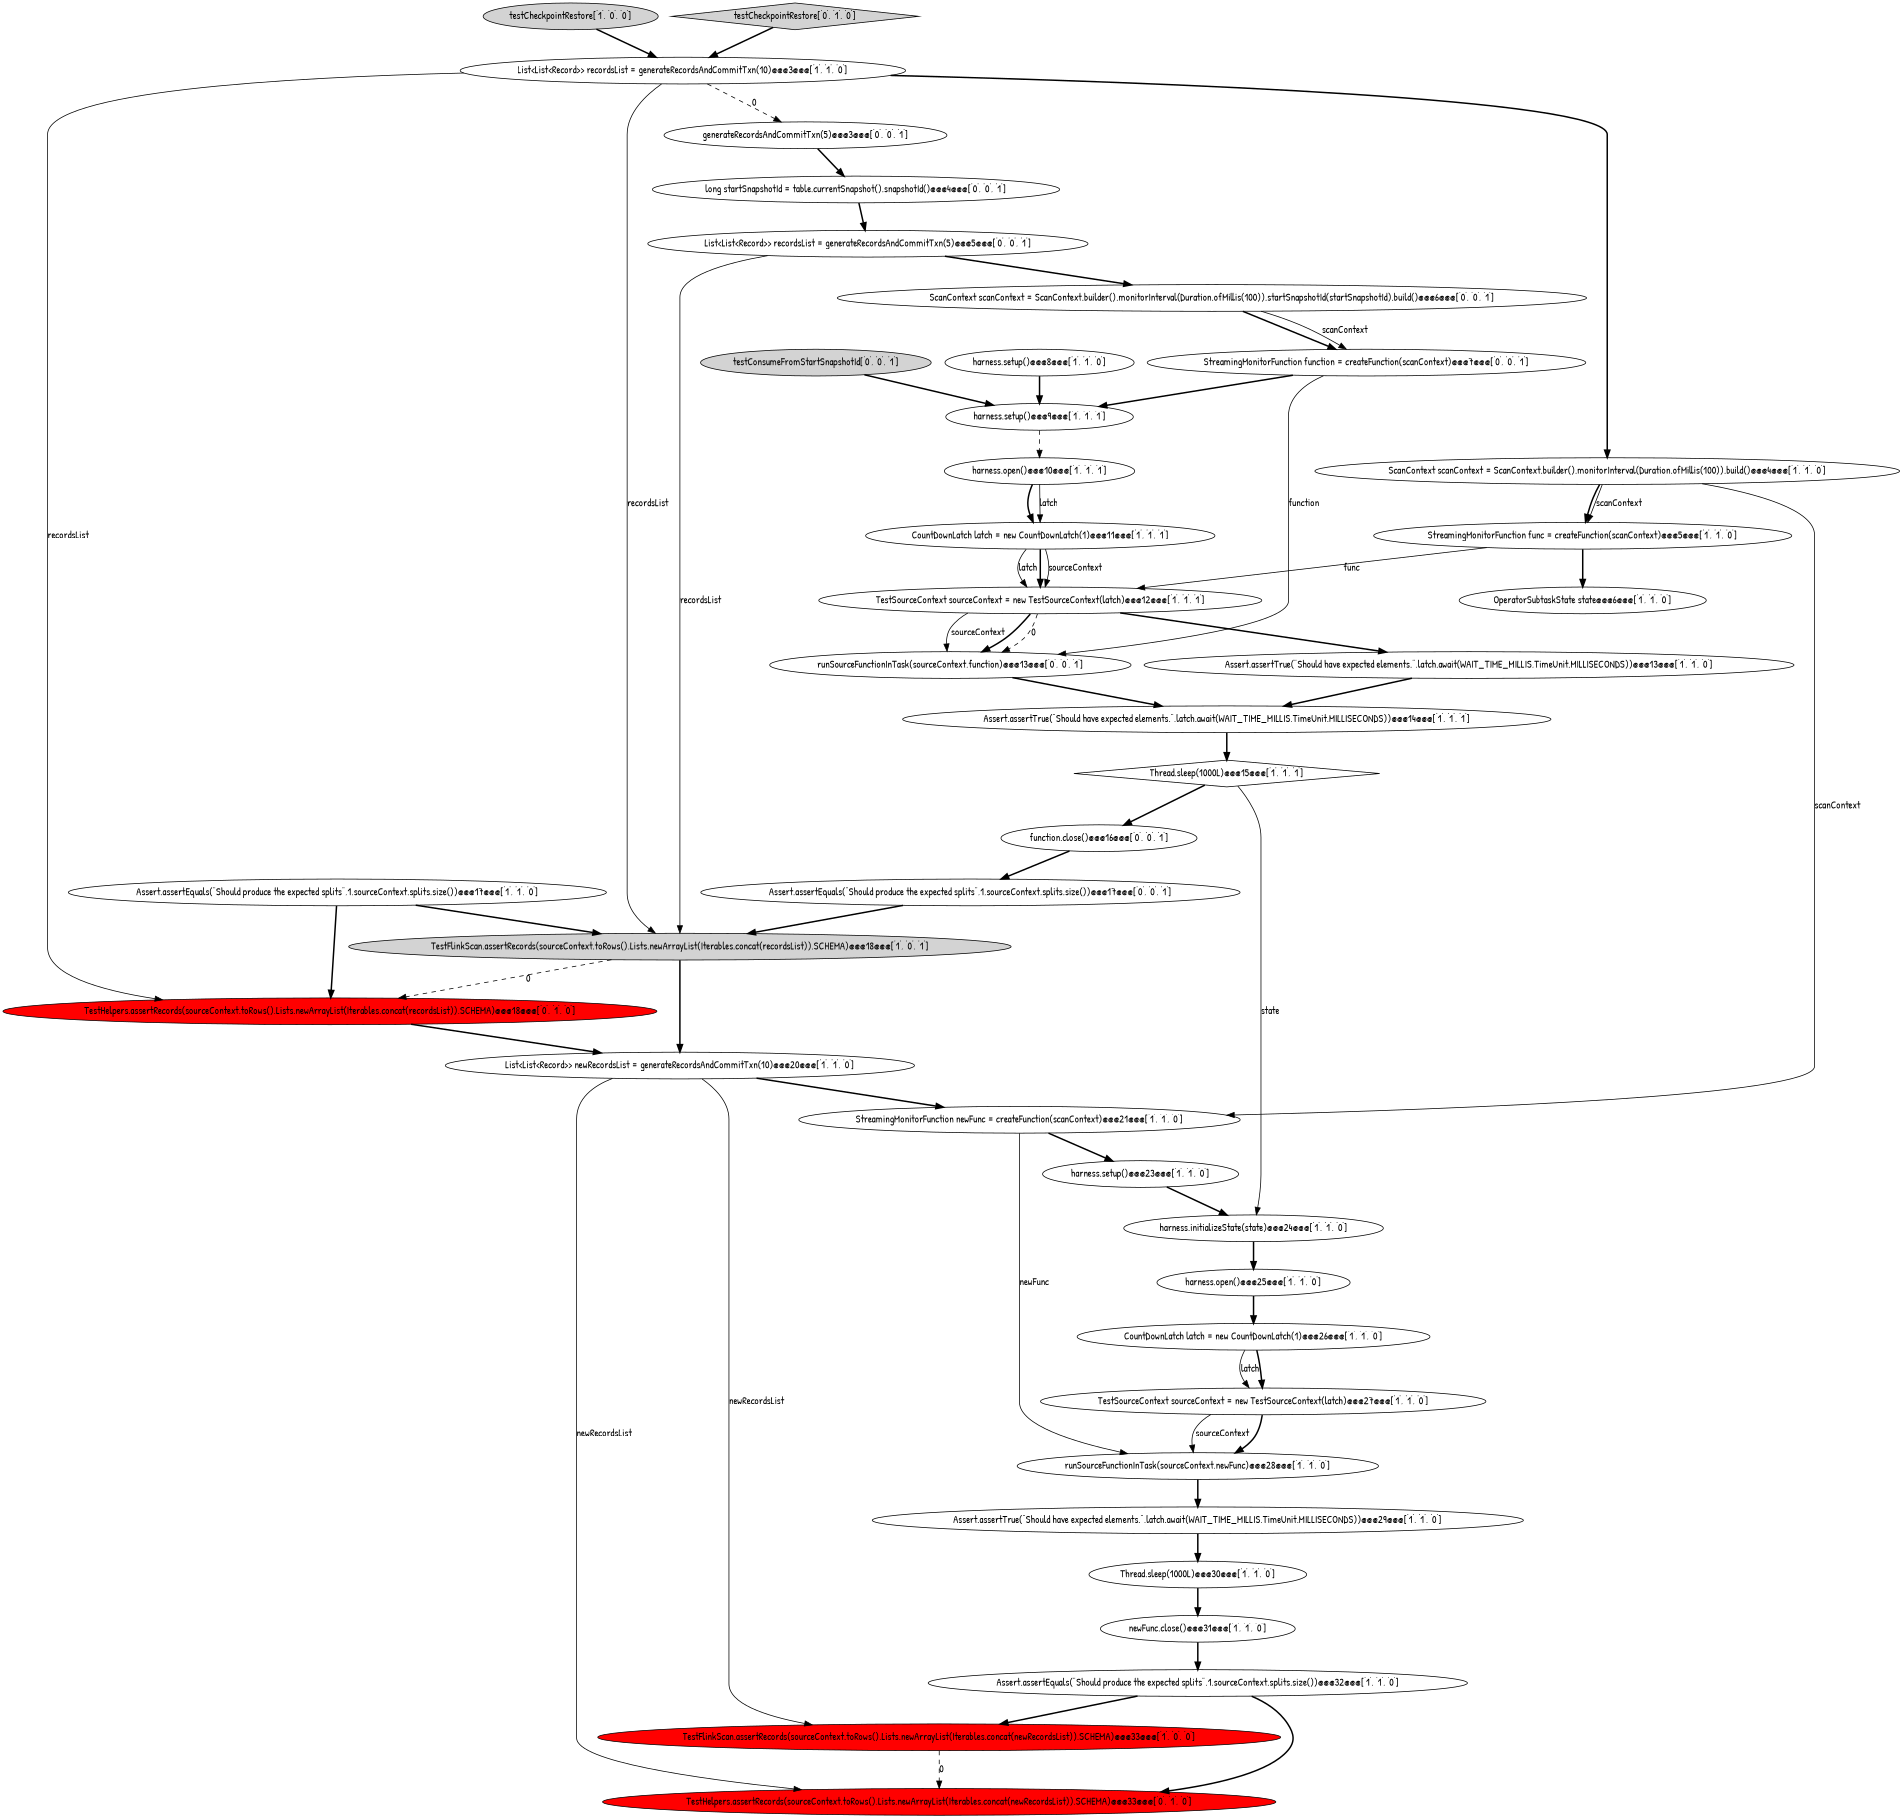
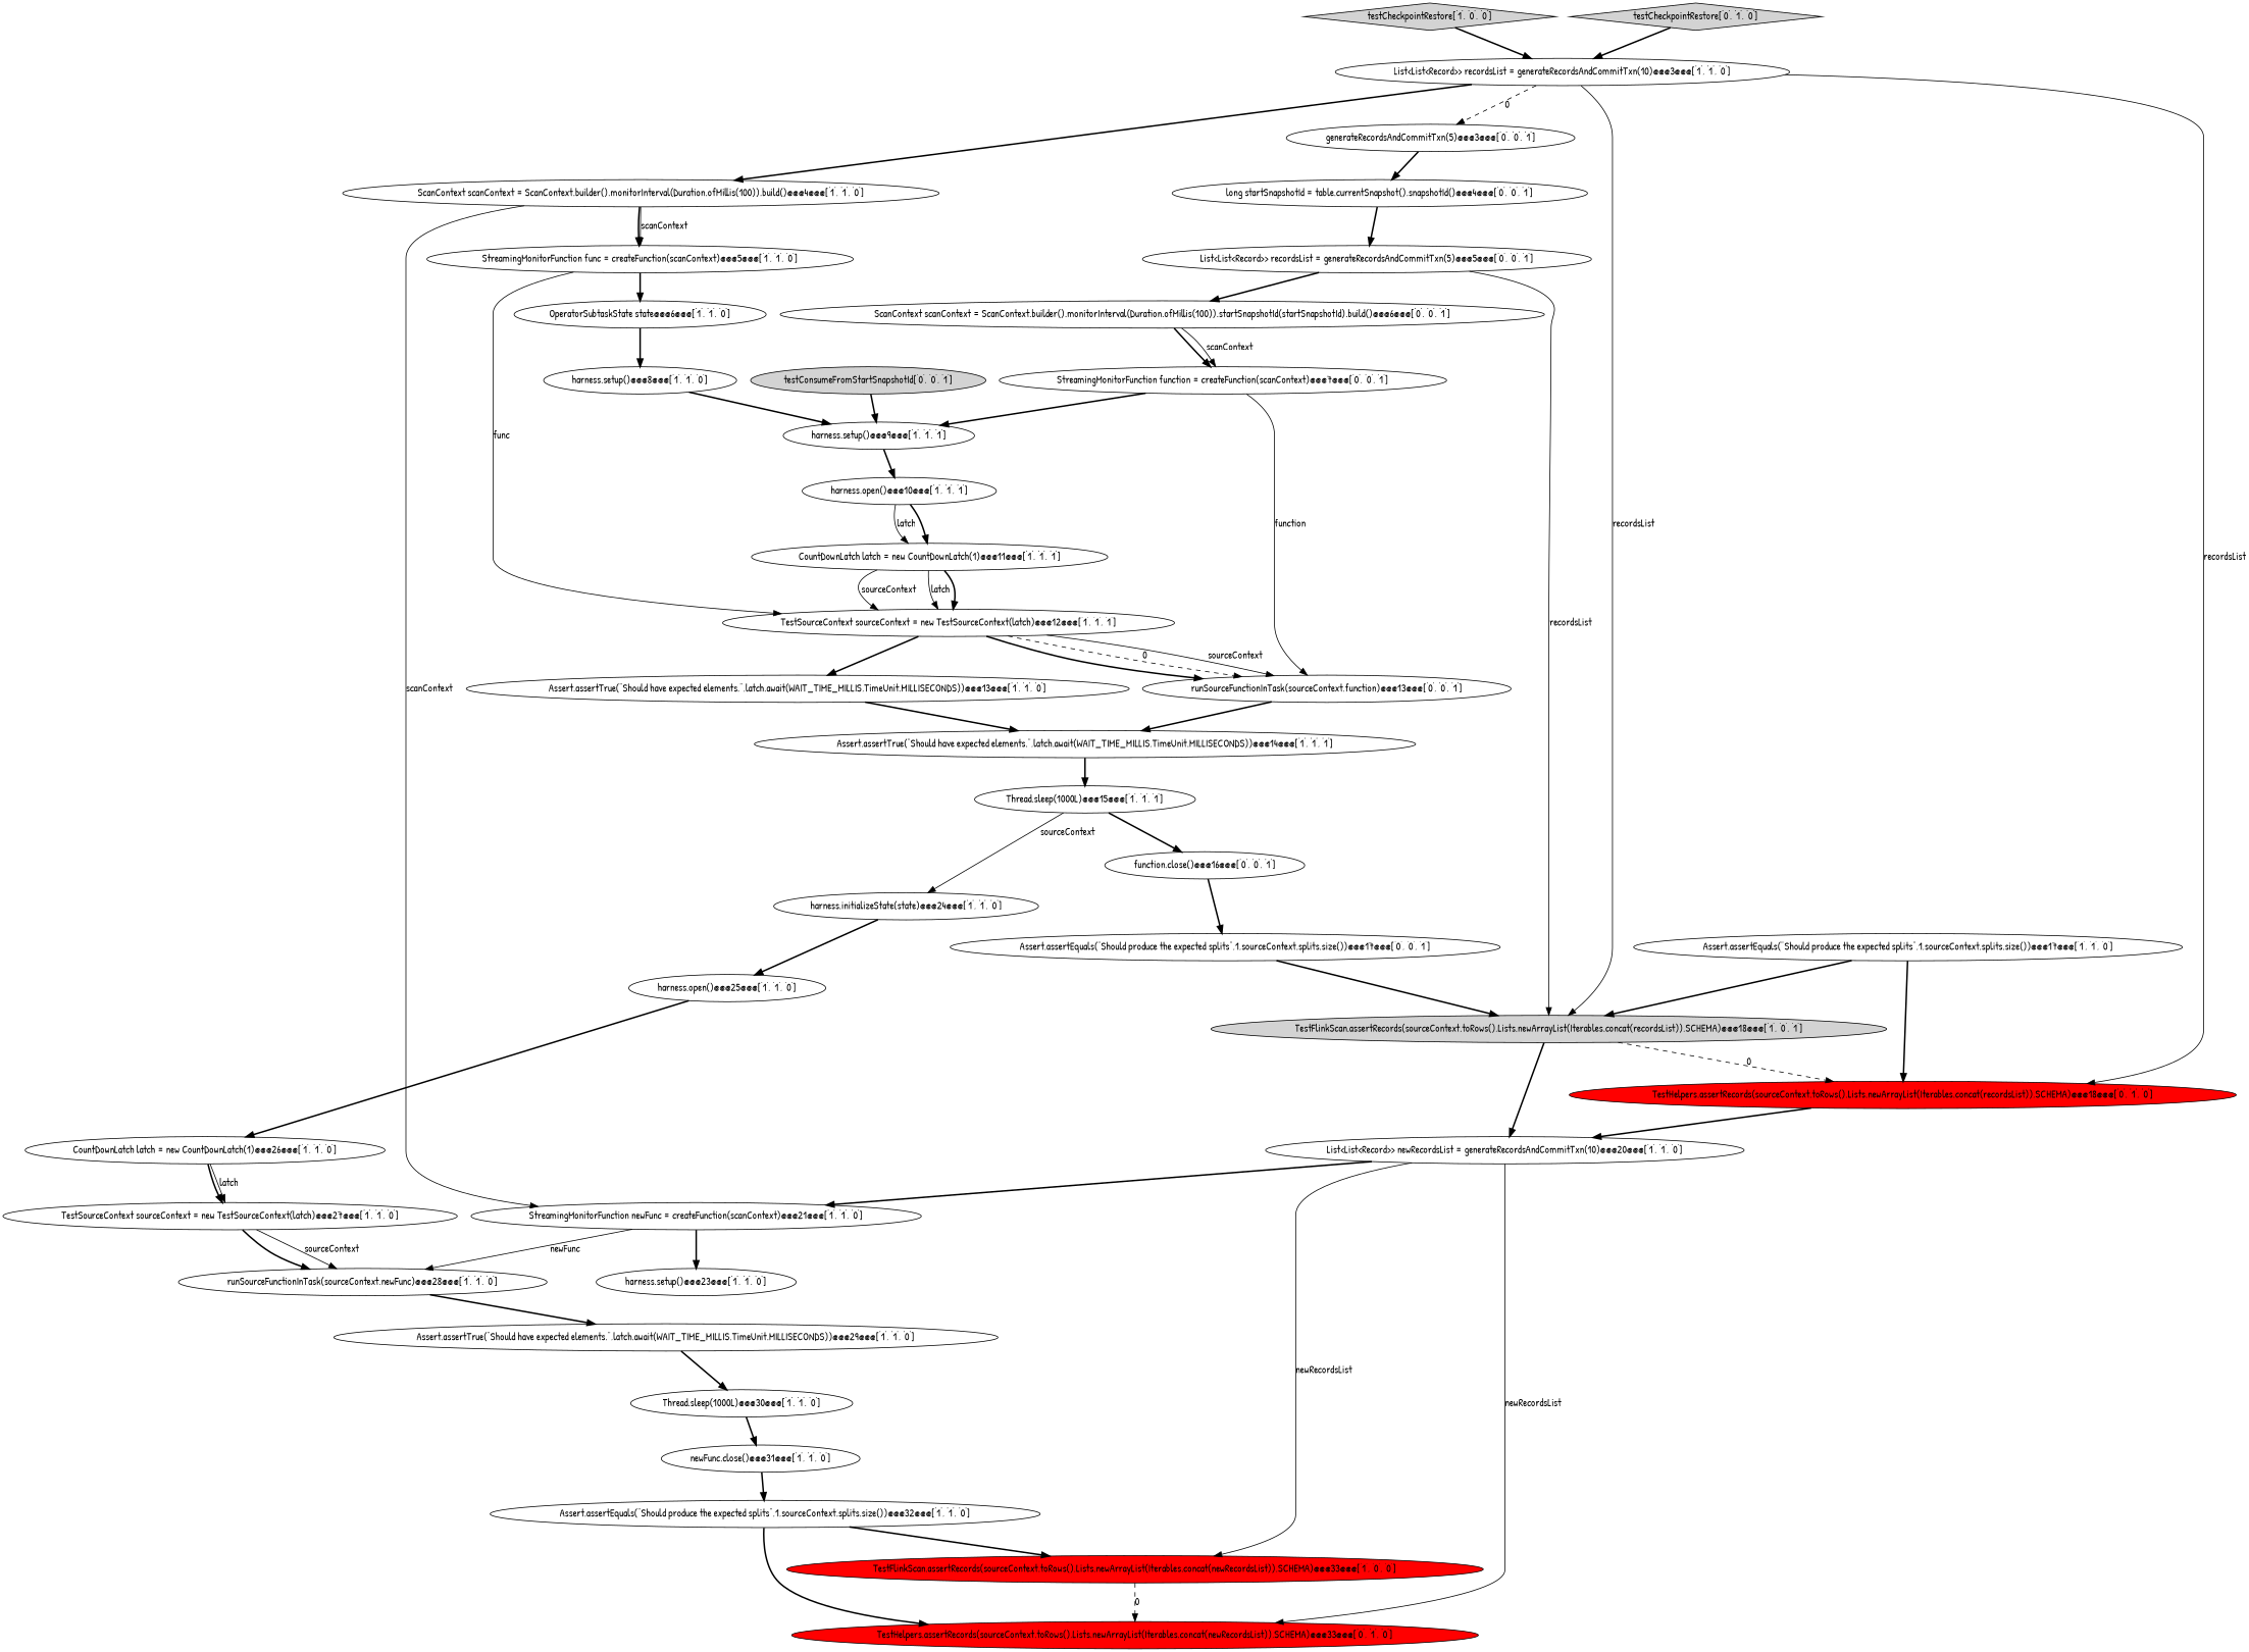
  digraph {
    fontname="Patrick Hand"
    node [fillcolor=white fontname="Patrick Hand" shape=ellipse style=filled]
    edge [fontname="Patrick Hand" style=bold]
-   n1 [fillcolor=lightgray label="testCheckpointRestore['1', '0', '0']"]
+   n1 [fillcolor=lightgray label="testCheckpointRestore['1', '0', '0']" shape=diamond]
    n2 [label="List<List<Record>> recordsList = generateRecordsAndCommitTxn(10)@@@3@@@['1', '1', '0']"]
    n3 [fillcolor=red label="TestHelpers.assertRecords(sourceContext.toRows(),Lists.newArrayList(Iterables.concat(recordsList)),SCHEMA)@@@18@@@['0', '1', '0']"]
    n4 [fillcolor=lightgray label="TestFlinkScan.assertRecords(sourceContext.toRows(),Lists.newArrayList(Iterables.concat(recordsList)),SCHEMA)@@@18@@@['1', '0', '1']"]
    n5 [label="generateRecordsAndCommitTxn(5)@@@3@@@['0', '0', '1']"]
    n6 [label="ScanContext scanContext = ScanContext.builder().monitorInterval(Duration.ofMillis(100)).build()@@@4@@@['1', '1', '0']"]
    n7 [label="newFunc.close()@@@31@@@['1', '1', '0']"]
    n8 [label="Assert.assertEquals(\"Should produce the expected splits\",1,sourceContext.splits.size())@@@32@@@['1', '1', '0']"]
    n9 [fillcolor=red label="TestHelpers.assertRecords(sourceContext.toRows(),Lists.newArrayList(Iterables.concat(newRecordsList)),SCHEMA)@@@33@@@['0', '1', '0']"]
    n10 [fillcolor=red label="TestFlinkScan.assertRecords(sourceContext.toRows(),Lists.newArrayList(Iterables.concat(newRecordsList)),SCHEMA)@@@33@@@['1', '0', '0']"]
    n11 [label="Assert.assertTrue(\"Should have expected elements.\",latch.await(WAIT_TIME_MILLIS,TimeUnit.MILLISECONDS))@@@14@@@['1', '1', '1']"]
-   n12 [label="Thread.sleep(1000L)@@@15@@@['1', '1', '1']" shape=diamond]
+   n12 [label="Thread.sleep(1000L)@@@15@@@['1', '1', '1']"]
    n13 [label="harness.initializeState(state)@@@24@@@['1', '1', '0']"]
    n14 [label="function.close()@@@16@@@['0', '0', '1']"]
    n15 [label="List<List<Record>> newRecordsList = generateRecordsAndCommitTxn(10)@@@20@@@['1', '1', '0']"]
    n16 [label="StreamingMonitorFunction newFunc = createFunction(scanContext)@@@21@@@['1', '1', '0']"]
    n17 [label="runSourceFunctionInTask(sourceContext,function)@@@13@@@['0', '0', '1']"]
    n18 [label="List<List<Record>> recordsList = generateRecordsAndCommitTxn(5)@@@5@@@['0', '0', '1']"]
    n19 [label="ScanContext scanContext = ScanContext.builder().monitorInterval(Duration.ofMillis(100)).startSnapshotId(startSnapshotId).build()@@@6@@@['0', '0', '1']"]
    n20 [label="StreamingMonitorFunction function = createFunction(scanContext)@@@7@@@['0', '0', '1']"]
    n21 [label="StreamingMonitorFunction func = createFunction(scanContext)@@@5@@@['1', '1', '0']"]
    n22 [label="OperatorSubtaskState state@@@6@@@['1', '1', '0']"]
    n23 [label="TestSourceContext sourceContext = new TestSourceContext(latch)@@@12@@@['1', '1', '1']"]
    n24 [label="harness.setup()@@@8@@@['1', '1', '0']"]
    n25 [label="Assert.assertTrue(\"Should have expected elements.\",latch.await(WAIT_TIME_MILLIS,TimeUnit.MILLISECONDS))@@@13@@@['1', '1', '0']"]
    n26 [label="Assert.assertTrue(\"Should have expected elements.\",latch.await(WAIT_TIME_MILLIS,TimeUnit.MILLISECONDS))@@@29@@@['1', '1', '0']"]
    n27 [label="Thread.sleep(1000L)@@@30@@@['1', '1', '0']"]
    n28 [fillcolor=lightgray label="testConsumeFromStartSnapshotId['0', '0', '1']"]
    n29 [label="harness.setup()@@@9@@@['1', '1', '1']"]
    n30 [label="long startSnapshotId = table.currentSnapshot().snapshotId()@@@4@@@['0', '0', '1']"]
    n31 [label="CountDownLatch latch = new CountDownLatch(1)@@@11@@@['1', '1', '1']"]
    n32 [label="runSourceFunctionInTask(sourceContext,newFunc)@@@28@@@['1', '1', '0']"]
    n33 [label="harness.setup()@@@23@@@['1', '1', '0']"]
    n34 [fillcolor=lightgray label="testCheckpointRestore['0', '1', '0']" shape=diamond]
    n35 [label="harness.open()@@@25@@@['1', '1', '0']"]
    n36 [label="CountDownLatch latch = new CountDownLatch(1)@@@26@@@['1', '1', '0']"]
    n37 [label="Assert.assertEquals(\"Should produce the expected splits\",1,sourceContext.splits.size())@@@17@@@['0', '0', '1']"]
    n38 [label="TestSourceContext sourceContext = new TestSourceContext(latch)@@@27@@@['1', '1', '0']"]
    n39 [label="harness.open()@@@10@@@['1', '1', '1']"]
    n40 [label="Assert.assertEquals(\"Should produce the expected splits\",1,sourceContext.splits.size())@@@17@@@['1', '1', '0']"]
    n1 -> n2
    n2 -> n3 [label=recordsList style=solid]
    n2 -> n4 [label=recordsList style=solid]
    n2 -> n5 [label=0 style=dashed]
    n2 -> n6
    n3 -> n15
    n4 -> n3 [label=0 style=dashed]
    n4 -> n15
    n5 -> n30
    n6 -> n16 [label=scanContext style=solid]
    n6 -> n21 [label=scanContext style=solid]
    n6 -> n21
    n7 -> n8
    n8 -> n9
    n8 -> n10
    n10 -> n9 [label=0 style=dashed]
    n11 -> n12
-   n12 -> n13 [label=state style=solid]
+   n12 -> n13 [label=sourceContext style=solid]
    n12 -> n14
    n13 -> n35
    n14 -> n37
    n15 -> n9 [label=newRecordsList style=solid]
    n15 -> n10 [label=newRecordsList style=solid]
    n15 -> n16
    n16 -> n32 [label=newFunc style=solid]
    n16 -> n33
    n17 -> n11
    n18 -> n4 [label=recordsList style=solid]
    n18 -> n19
    n19 -> n20
    n19 -> n20 [label=scanContext style=solid]
    n20 -> n17 [label=function style=solid]
    n20 -> n29
    n21 -> n22
    n21 -> n23 [label=func style=solid]
+   n22 -> n24
    n23 -> n17 [label=0 style=dashed]
    n23 -> n17 [label=sourceContext style=solid]
    n23 -> n17
    n23 -> n25
    n24 -> n29
    n25 -> n11
    n26 -> n27
    n27 -> n7
    n28 -> n29
-   n29 -> n39 [style=dashed]
+   n29 -> n39
    n30 -> n18
    n31 -> n23
    n31 -> n23 [label=sourceContext style=solid]
    n31 -> n23 [label=latch style=solid]
    n32 -> n26
-   n33 -> n13
    n34 -> n2
    n35 -> n36
    n36 -> n38 [label=latch style=solid]
    n36 -> n38
    n37 -> n4
    n38 -> n32
    n38 -> n32 [label=sourceContext style=solid]
    n39 -> n31
    n39 -> n31 [label=latch style=solid]
    n40 -> n3
    n40 -> n4
  }
